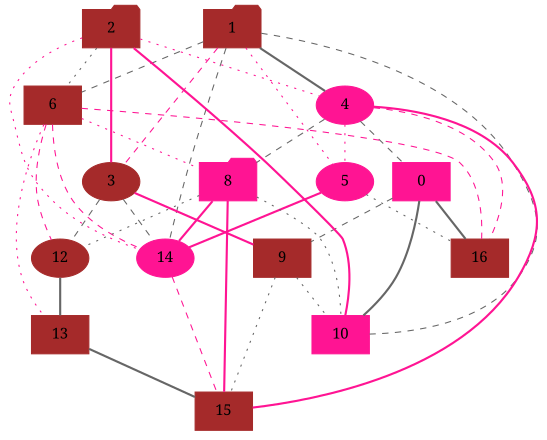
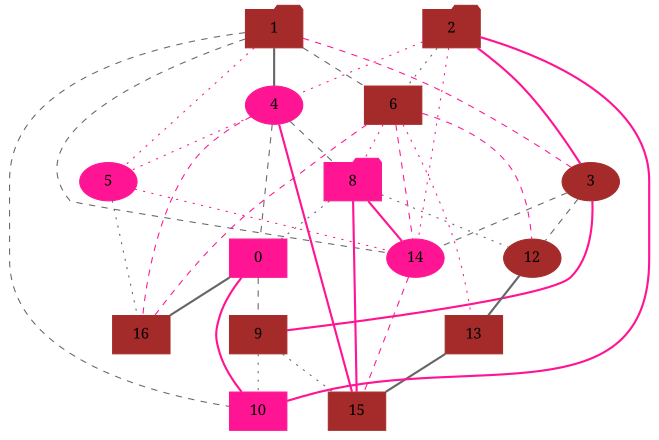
  graph {
    fontname="Noto Serif"
    node [color=brown fontname="Noto Serif" shape=box style=filled]
    edge [color=deeppink fontname="Noto Serif" style=dashed weight=1.0]
    1 [shape=folder]
    3 [shape=ellipse]
    4 [color=deeppink shape=ellipse]
    5 [color=deeppink shape=ellipse]
    6
    10 [color=deeppink]
    14 [color=deeppink shape=ellipse]
    9
    12 [shape=ellipse]
    n10 [color=deeppink label=0]
    8 [color=deeppink shape=folder]
    15
    16
    13
    2 [shape=folder]
    1 -- 3 [weight=2.0]
    1 -- 4 [color=gray40 style=bold]
    1 -- 5 [style=dotted]
    1 -- 6 [color=gray40]
    1 -- 10 [color=gray40]
    1 -- 14 [color=gray40]
    3 -- 14 [color=gray40]
    3 -- 9 [style=bold weight=2.0]
    3 -- 12 [color=gray40]
    4 -- 5 [style=dotted]
    4 -- n10 [color=gray40]
    4 -- 8 [color=gray40 weight=2.0]
    4 -- 15 [style=bold]
    4 -- 16 [weight=2.0]
-   5 -- 14 [style=bold weight=2.0]
+   5 -- 14 [style=dotted weight=2.0]
    5 -- 16 [color=gray40 style=dotted]
    6 -- 14 [weight=2.0]
    6 -- 12 [weight=2.0]
    6 -- 8 [style=dotted weight=2.0]
    6 -- 16
    6 -- 13 [style=dotted]
    14 -- 15 [weight=2.0]
    9 -- 10 [color=gray40 style=dotted weight=3.0]
    9 -- 15 [color=gray40 style=dotted]
    12 -- 13 [color=gray40 style=bold]
-   n10 -- 10 [color=gray40 style=bold]
+   n10 -- 10 [style=bold]
    n10 -- 9 [color=gray40 weight=2.0]
    n10 -- 16 [color=gray40 style=bold]
-   8 -- 10 [color=gray40 style=dotted]
+   8 -- n10 [color=gray40 style=dotted]
    8 -- 14 [style=bold weight=3.0]
    8 -- 12 [color=gray40 style=dotted]
    8 -- 15 [style=bold weight=3.0]
    13 -- 15 [color=gray40 style=bold]
    2 -- 3 [style=bold]
    2 -- 4 [style=dotted]
    2 -- 6 [color=gray40 style=dotted]
    2 -- 10 [style=bold]
    2 -- 14 [style=dotted]
  }
